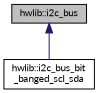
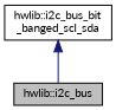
  digraph {
    fontname=Lato
    node [color=black fontname=Lato fontsize=10 shape=record style=filled]
    n1 [fillcolor=grey75 fontcolor=black height=0.2 label="hwlib::i2c_bus" width=0.4]
    n2 [fillcolor=white height=0.2 label="hwlib::i2c_bus_bit\l_banged_scl_sda" width=0.4]
-   n1 -> n2 [color=midnightblue dir=back fontname=Lato fontsize=10 labelfontname=Helvetica labelfontsize=10 style=solid]
+   n2 -> n1 [color=midnightblue dir=back fontname=Lato fontsize=10 labelfontname=Helvetica labelfontsize=10 style=solid]
  }
